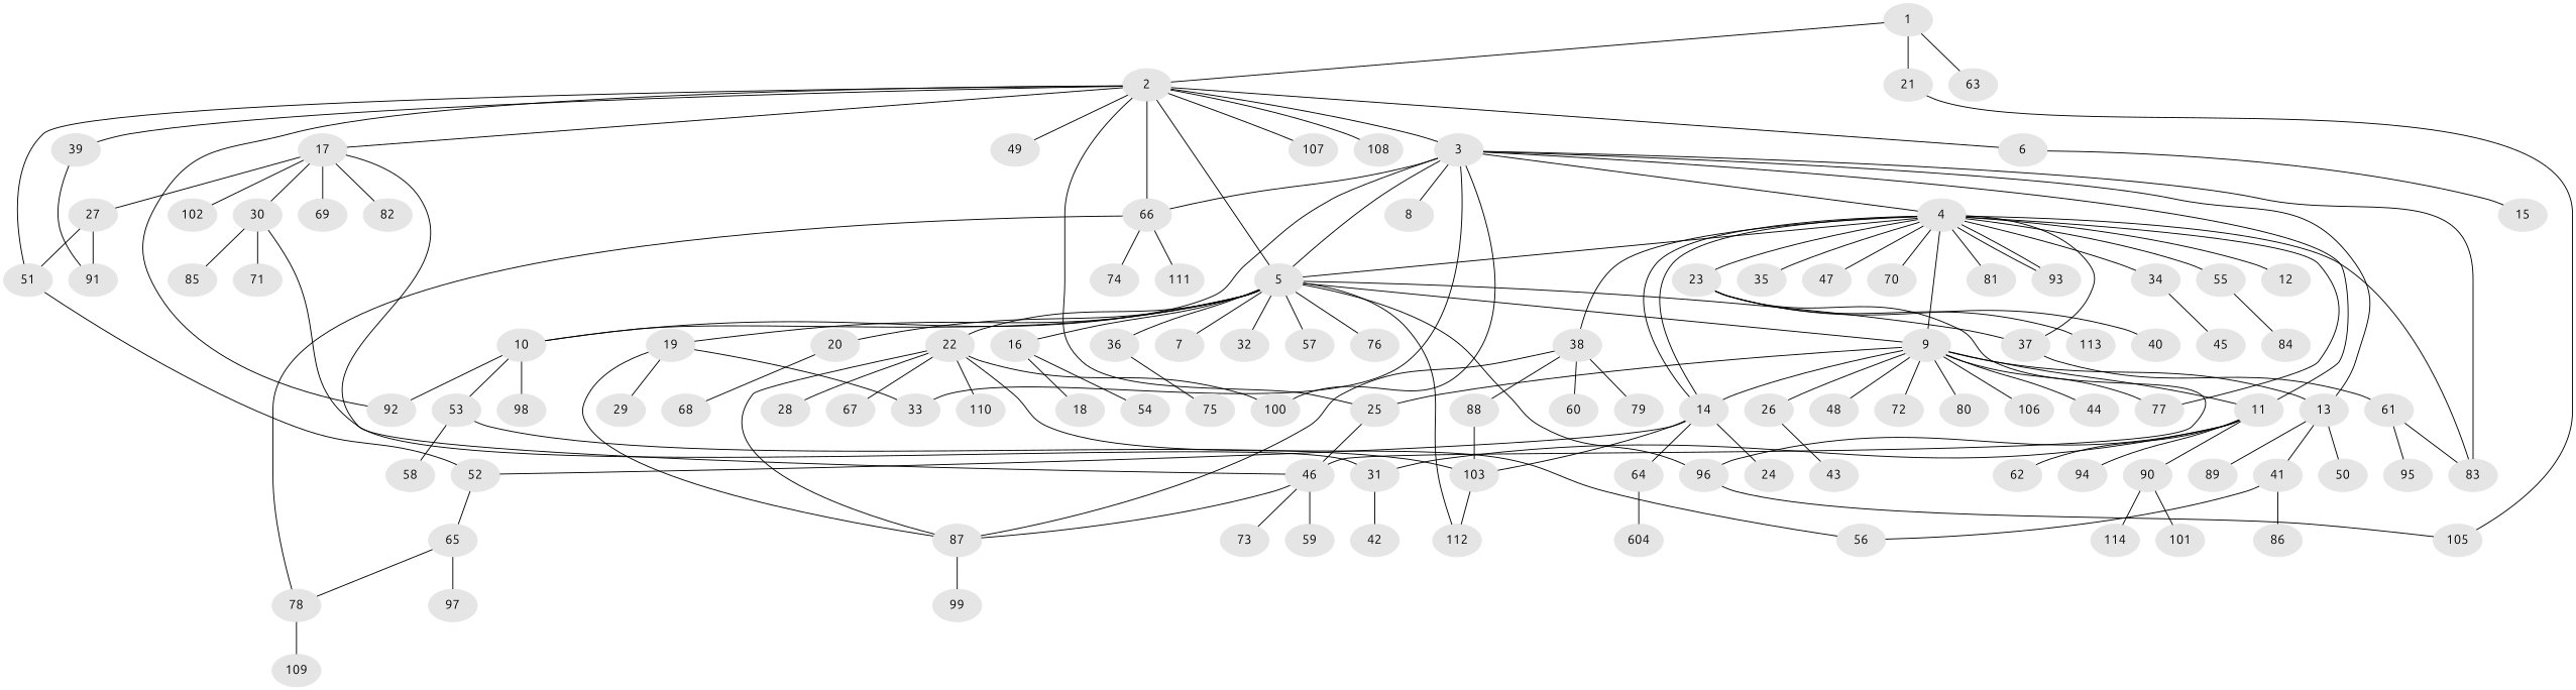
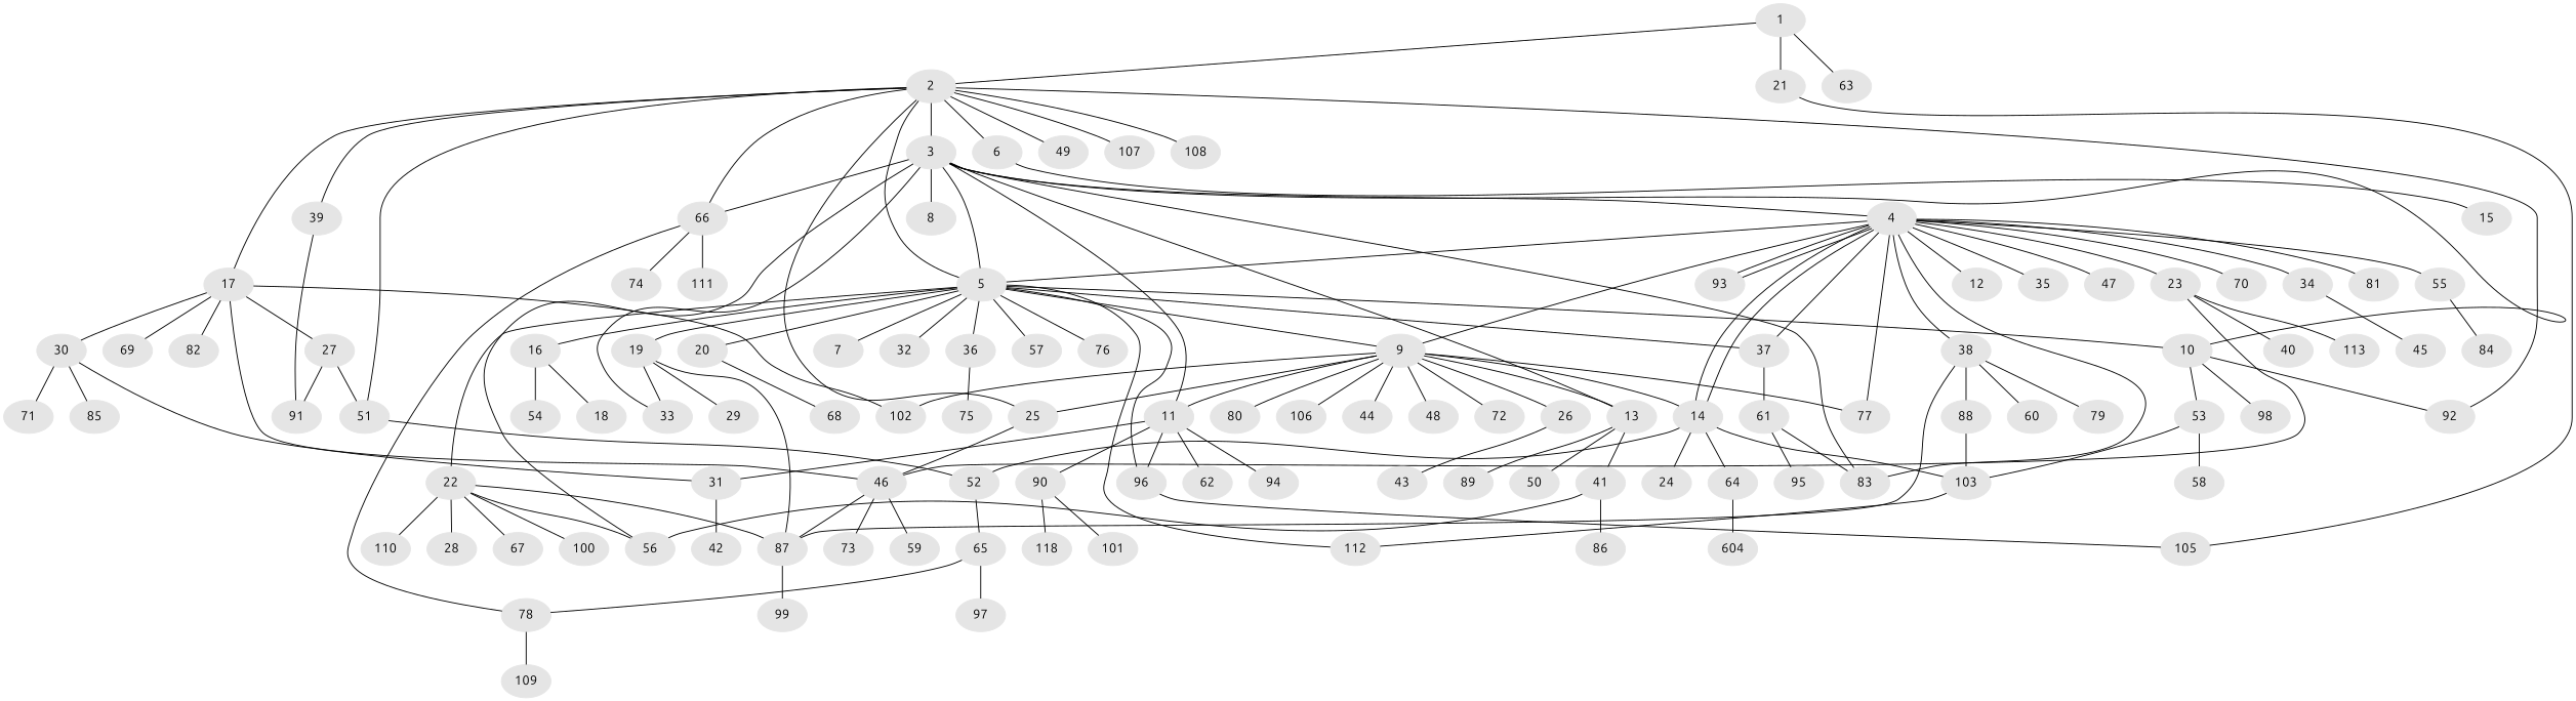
  graph {
    fontname=Ubuntu
    node [color=gray90 fontname=Ubuntu style=filled]
    edge [fontname=Ubuntu]
    1
    2
    21
    63
    3
    5
    6
    17
    25
    39
    49
    51
    66
    92
    107
    108
    105
    4
    8
    10
    11
    13
    33
    56
    83
    9
    37
    7
    16
    19
    20
    22
    32
    36
    57
    76
    96
    112
    15
    102
    27
    30
    46
    69
    82
    91
    52
    78
    74
    111
    12
    14
    23
    34
    35
    38
    47
    55
    70
    77
    81
    93
    53
    98
    31
    62
    90
    94
    41
    50
    89
    26
    44
    48
    72
    80
    106
    24
    64
    103
    40
    113
    45
    61
    87
    60
    79
    88
    84
    18
    54
    29
    68
    28
    67
    100
    110
    75
    43
    58
    42
    101
-   114
+   114 [label=118]
    86
    65
    n106 [label=604]
    71
    85
    59
    73
    99
    95
    97
    109
    1 -- 2
    1 -- 21
    1 -- 63
    2 -- 3
    2 -- 5
    2 -- 6
    2 -- 17
    2 -- 25
    2 -- 39
    2 -- 49
    2 -- 51
    2 -- 66
    2 -- 92
    2 -- 107
    2 -- 108
    21 -- 105
    3 -- 5
    3 -- 66
    3 -- 4
    3 -- 8
    3 -- 10
    3 -- 11
    3 -- 13
    3 -- 33
-   3 -- 100
+   3 -- 56
    3 -- 83
    5 -- 10
    5 -- 9
    5 -- 37
    5 -- 7
    5 -- 16
    5 -- 19
    5 -- 20
    5 -- 22
    5 -- 32
    5 -- 36
    5 -- 57
    5 -- 76
    5 -- 96
    5 -- 112
    6 -- 15
    17 -- 102
    17 -- 27
    17 -- 30
    17 -- 46
    17 -- 69
    17 -- 82
    25 -- 46
    39 -- 91
    51 -- 52
    66 -- 78
    66 -- 74
    66 -- 111
    4 -- 5
    4 -- 83
    4 -- 9
    4 -- 37
    4 -- 12
    4 -- 14
    4 -- 14
    4 -- 23
    4 -- 34
    4 -- 35
    4 -- 38
    4 -- 47
    4 -- 55
    4 -- 70
    4 -- 77
    4 -- 81
    4 -- 93
    4 -- 93
    10 -- 92
    10 -- 53
    10 -- 98
    11 -- 96
    11 -- 31
    11 -- 62
    11 -- 90
    11 -- 94
    13 -- 41
    13 -- 50
    13 -- 89
    9 -- 25
    9 -- 11
    9 -- 13
+   9 -- 102
    9 -- 14
    9 -- 77
    9 -- 26
    9 -- 44
    9 -- 48
    9 -- 72
    9 -- 80
    9 -- 106
    37 -- 61
    16 -- 18
    16 -- 54
    19 -- 33
    19 -- 87
    19 -- 29
    20 -- 68
    22 -- 56
    22 -- 87
    22 -- 28
    22 -- 67
    22 -- 100
    22 -- 110
    36 -- 75
    96 -- 105
    27 -- 51
    27 -- 91
    30 -- 31
    30 -- 71
    30 -- 85
    46 -- 87
    46 -- 59
    46 -- 73
    52 -- 65
    78 -- 109
    14 -- 52
    14 -- 24
    14 -- 64
    14 -- 103
    23 -- 46
    23 -- 40
    23 -- 113
    34 -- 45
    38 -- 87
    38 -- 60
    38 -- 79
    38 -- 88
    55 -- 84
    53 -- 103
    53 -- 58
    31 -- 42
    90 -- 101
    90 -- 114
    41 -- 56
    41 -- 86
    26 -- 43
    64 -- n106
    103 -- 112
    61 -- 83
    61 -- 95
    87 -- 99
    88 -- 103
    65 -- 78
    65 -- 97
  }
